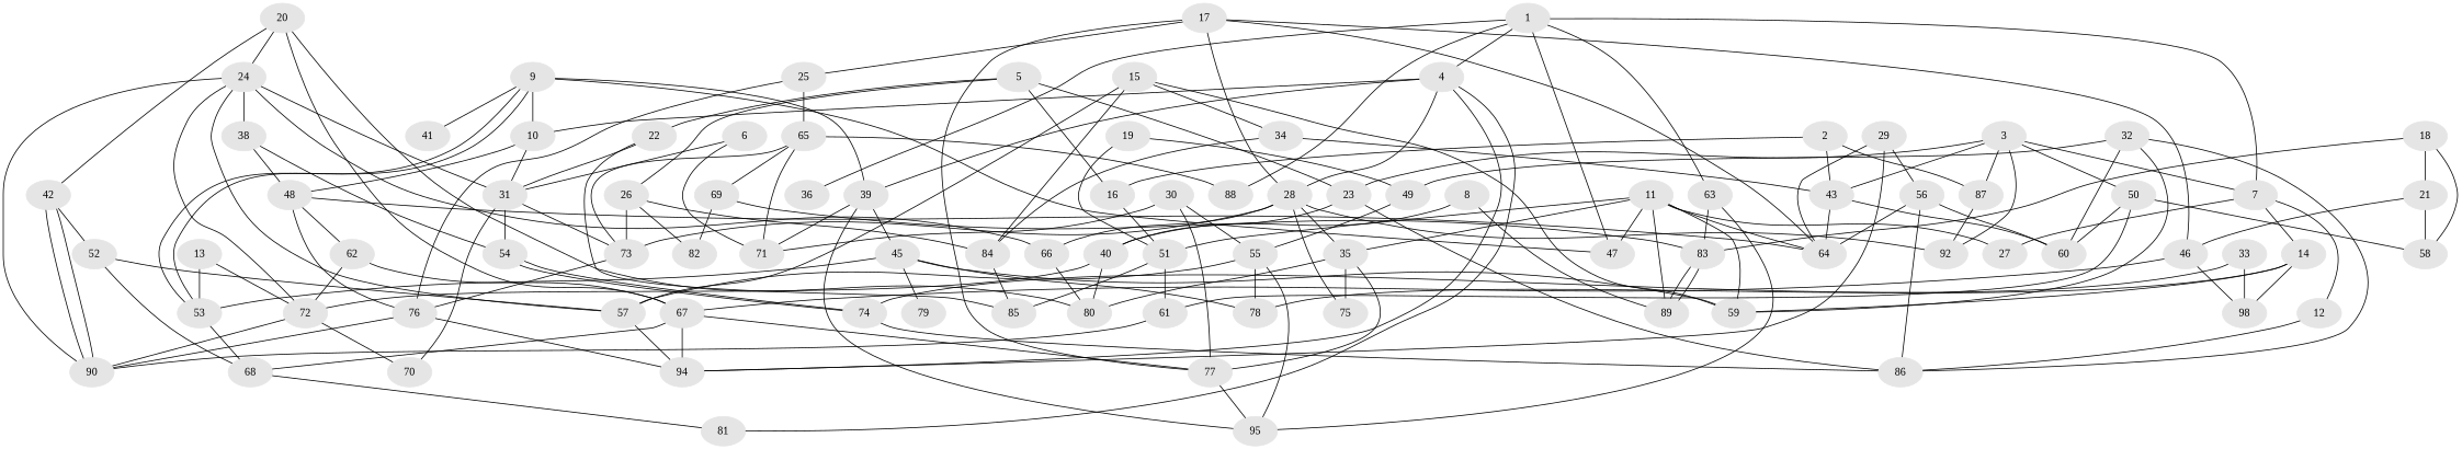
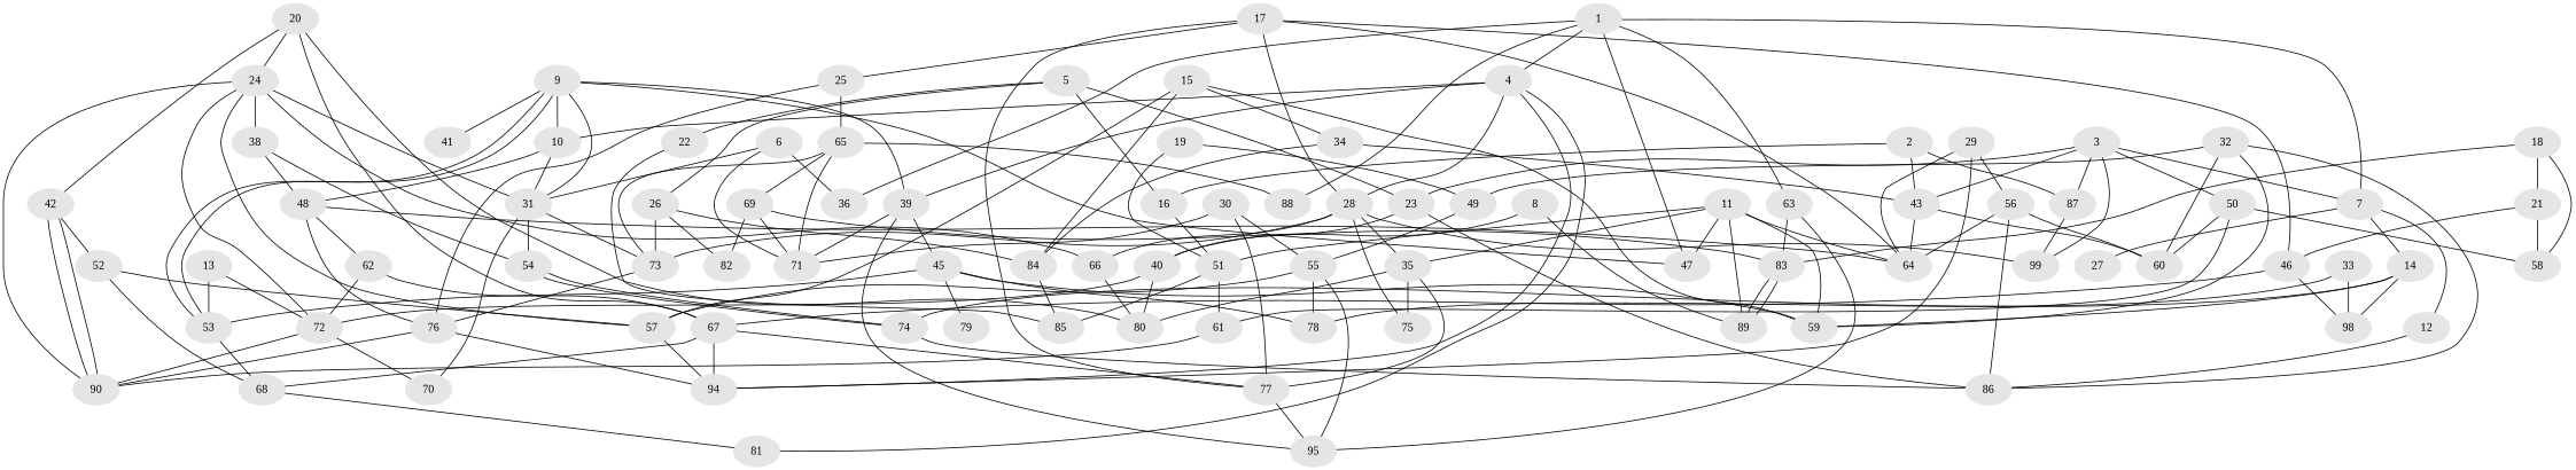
  graph {
    fontname="Liberation Serif"
    node [color=gray90 fontname="Liberation Serif" style=filled]
    edge [fontname="Liberation Serif"]
    1
    4
    7
    36
    47
    63
    88
    10
    28
    39
    81
    94
    12
    14
    27
    83
    n17 [label=95]
    2
    16
    43
    87
    51
    64
    60
    76
    90
-   92
+   92 [label=99]
    3
    23
    50
    40
    86
    58
    61
    31
    48
    66
    73
    35
    75
    71
    45
    5
    22
    26
    8
    89
    85
    84
    82
    6
    54
    70
    59
    78
    n56 [label=98]
    72
    80
    9
    41
    53
    68
    62
    11
    13
    15
    34
    57
    17
    25
    46
    77
    65
    67
    18
    21
    19
    49
    55
    20
    24
    42
    38
    52
    69
    29
    56
    30
    74
    32
    33
    79
    1 -- 4
    1 -- 7
    1 -- 36
    1 -- 47
    1 -- 63
    1 -- 88
    4 -- 10
    4 -- 28
    4 -- 39
    4 -- 81
    4 -- 94
    7 -- 12
    7 -- 14
    7 -- 27
    63 -- 83
    63 -- n17
    10 -- 31
    10 -- 48
    28 -- 92
    28 -- 66
    28 -- 73
    28 -- 35
    28 -- 75
    39 -- n17
    39 -- 71
    39 -- 45
    12 -- 86
    14 -- 59
    14 -- 78
    14 -- n56
    83 -- 89
    83 -- 89
    2 -- 16
    2 -- 43
    2 -- 87
    16 -- 51
    43 -- 64
    43 -- 60
    87 -- 92
    51 -- 61
    51 -- 85
    76 -- 94
    76 -- 90
    3 -- 7
    3 -- 43
    3 -- 87
    3 -- 92
    3 -- 23
    3 -- 50
    23 -- 40
    23 -- 86
    50 -- 60
    50 -- 58
    50 -- 61
    40 -- 72
    40 -- 80
    61 -- 90
    31 -- 73
    31 -- 54
    31 -- 70
    48 -- 64
    48 -- 76
    48 -- 62
    66 -- 80
    73 -- 76
    35 -- 75
    35 -- 80
    35 -- 77
    45 -- 59
    45 -- 78
    45 -- 53
    45 -- 79
    5 -- 16
    5 -- 23
    5 -- 22
    5 -- 26
-   22 -- 31
+   9 -- 31
    22 -- 85
    26 -- 73
    26 -- 84
    26 -- 82
    8 -- 40
    8 -- 89
    84 -- 85
+   6 -- 36
    6 -- 31
    6 -- 71
    54 -- 74
    54 -- 74
    72 -- 90
    72 -- 70
    9 -- 47
    9 -- 10
    9 -- 39
    9 -- 41
    9 -- 53
    9 -- 53
    53 -- 68
    68 -- 81
    62 -- 72
    62 -- 67
    11 -- 47
-   11 -- 27
    11 -- 51
    11 -- 64
    11 -- 35
    11 -- 89
    11 -- 59
    13 -- 72
    13 -- 53
    15 -- 84
    15 -- 59
    15 -- 34
    15 -- 57
    34 -- 43
    34 -- 84
    57 -- 94
    17 -- 28
    17 -- 64
    17 -- 25
    17 -- 46
    17 -- 77
    25 -- 76
    25 -- 65
    46 -- n56
    46 -- 67
    77 -- n17
    65 -- 88
    65 -- 73
    65 -- 71
    65 -- 69
    67 -- 94
    67 -- 68
    67 -- 77
    18 -- 83
    18 -- 58
    18 -- 21
    21 -- 58
    21 -- 46
    19 -- 51
    19 -- 49
    49 -- 55
    55 -- n17
    55 -- 78
    55 -- 57
    20 -- 80
    20 -- 67
    20 -- 24
    20 -- 42
    24 -- 90
    24 -- 31
    24 -- 66
    24 -- 72
    24 -- 57
    24 -- 38
    42 -- 90
    42 -- 90
    42 -- 52
    38 -- 48
    38 -- 54
    52 -- 68
    52 -- 57
    69 -- 83
+   69 -- 71
    69 -- 82
    29 -- 94
    29 -- 64
    29 -- 56
    56 -- 64
    56 -- 60
    56 -- 86
    30 -- 71
    30 -- 77
    30 -- 55
    74 -- 86
    32 -- 60
    32 -- 86
    32 -- 59
    32 -- 49
    33 -- n56
    33 -- 74
  }
